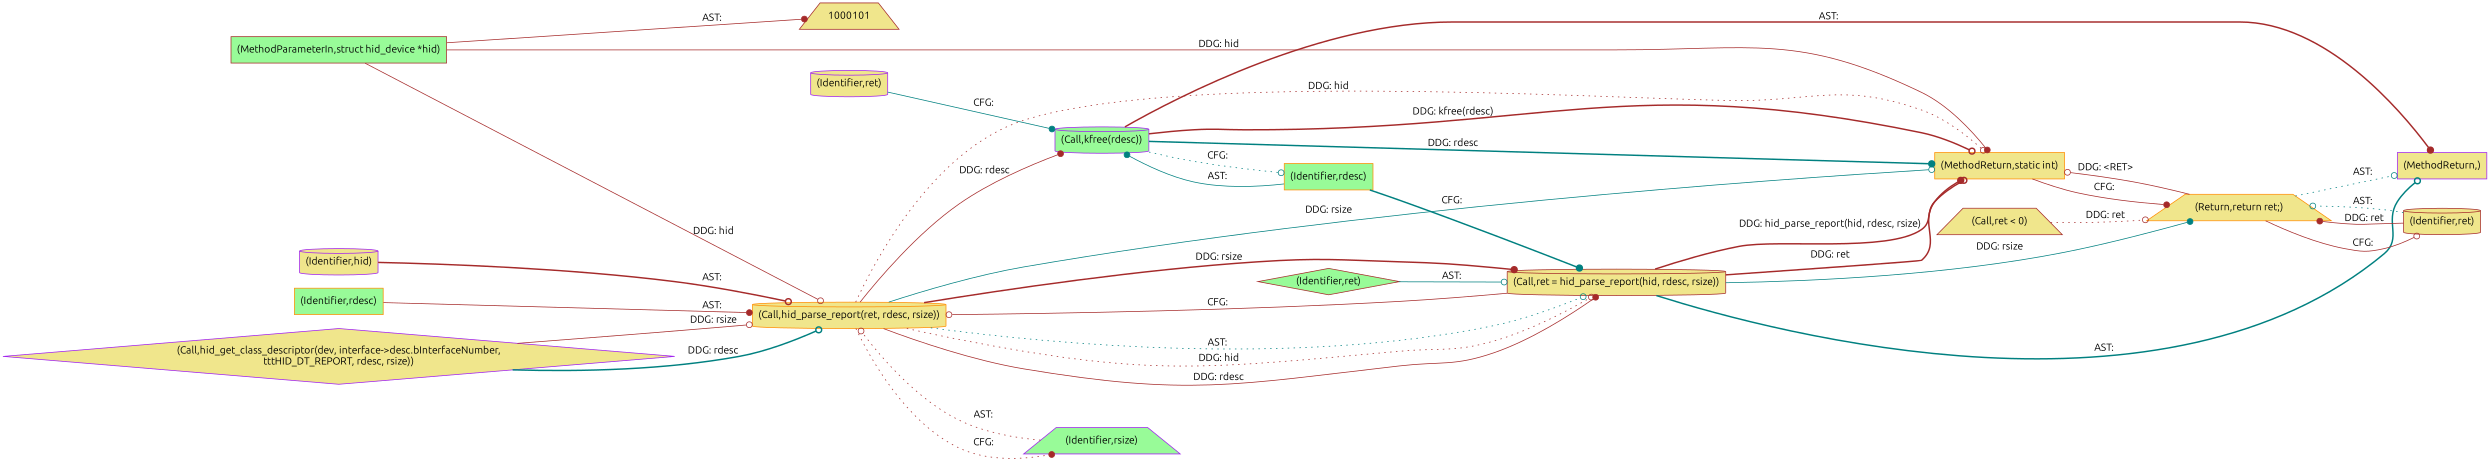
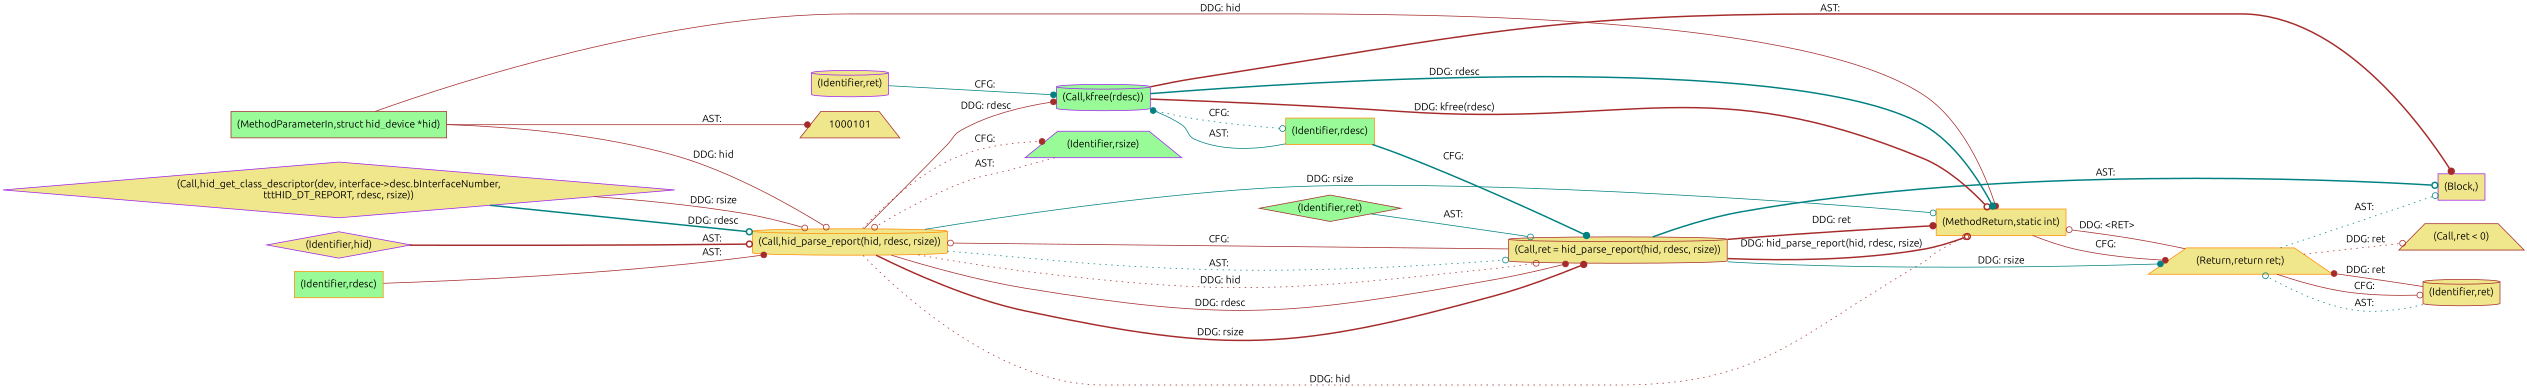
  digraph {
    fontname=Ubuntu
    rankdir=LR
    node [color=brown fillcolor=khaki fontname=Ubuntu shape=cylinder style=filled]
    edge [arrowhead=odot color=brown fontname=Ubuntu style=solid]
    n1 [fillcolor=palegreen label="(MethodParameterIn,struct hid_device *hid)" shape=box]
-   n2 [color=darkorange label="(Call,hid_parse_report(ret, rdesc, rsize))"]
+   n2 [color=darkorange label="(Call,hid_parse_report(hid, rdesc, rsize))"]
    n3 [color=darkorange label="(MethodReturn,static int)" shape=box]
    1000101 [shape=trapezium]
    n5 [label="(Call,ret = hid_parse_report(hid, rdesc, rsize))"]
    n6 [color=purple fillcolor=palegreen label="(Call,kfree(rdesc))"]
    n7 [color=purple fillcolor=palegreen label="(Identifier,rsize)" shape=trapezium]
    n8 [color=darkorange label="(Return,return ret;)" shape=trapezium]
-   n9 [color=purple label="(MethodReturn,)" shape=box]
+   n9 [color=purple label="(Block,)" shape=box]
    n10 [color=darkorange fillcolor=palegreen label="(Identifier,rdesc)" shape=box]
    n11 [label="(Identifier,ret)"]
    n12 [color=purple label="(Call,hid_get_class_descriptor(dev, interface->desc.bInterfaceNumber,\n\t\t\tHID_DT_REPORT, rdesc, rsize))" shape=diamond]
-   n13 [color=purple label="(Identifier,hid)"]
+   n13 [color=purple label="(Identifier,hid)" shape=diamond]
    n14 [label="(Call,ret < 0)" shape=trapezium]
    n15 [fillcolor=palegreen label="(Identifier,ret)" shape=diamond]
    n16 [color=darkorange fillcolor=palegreen label="(Identifier,rdesc)" shape=box]
    n17 [color=purple label="(Identifier,ret)"]
    n1 -> n2 [label="DDG: hid"]
    n1 -> n3 [arrowhead=dot label="DDG: hid"]
    n1 -> 1000101 [arrowhead=dot label="AST: "]
    n2 -> n3 [label="DDG: hid" style=dotted]
    n2 -> n3 [color=teal label="DDG: rsize"]
    n2 -> n5 [color=teal label="AST: " style=dotted]
    n2 -> n5 [label="DDG: hid" style=dotted]
    n2 -> n5 [arrowhead=dot label="DDG: rdesc"]
    n2 -> n5 [arrowhead=dot label="DDG: rsize" style=bold]
    n2 -> n6 [arrowhead=dot label="DDG: rdesc"]
    n2 -> n7 [arrowhead=dot label="CFG: " style=dotted]
    n3 -> n8 [arrowhead=dot label="CFG: "]
    n5 -> n2 [label="CFG: "]
    n5 -> n3 [label="DDG: hid_parse_report(hid, rdesc, rsize)" style=bold]
    n5 -> n3 [arrowhead=dot label="DDG: ret" style=bold]
    n5 -> n8 [arrowhead=dot color=teal label="DDG: rsize"]
    n5 -> n9 [color=teal label="AST: " style=bold]
    n6 -> n3 [label="DDG: kfree(rdesc)" style=bold]
    n6 -> n3 [arrowhead=dot color=teal label="DDG: rdesc" style=bold]
    n6 -> n9 [arrowhead=dot label="AST: " style=bold]
    n6 -> n10 [color=teal label="CFG: " style=dotted]
    n7 -> n2 [label="AST: " style=dotted]
    n8 -> n3 [label="DDG: <RET>"]
    n8 -> n9 [color=teal label="AST: " style=dotted]
    n8 -> n11 [label="CFG: "]
    n10 -> n5 [arrowhead=dot color=teal label="CFG: " style=bold]
    n10 -> n6 [arrowhead=dot color=teal label="AST: "]
    n11 -> n8 [color=teal label="AST: " style=dotted]
    n11 -> n8 [arrowhead=dot label="DDG: ret"]
    n12 -> n2 [color=teal label="DDG: rdesc" style=bold]
    n12 -> n2 [label="DDG: rsize"]
    n13 -> n2 [label="AST: " style=bold]
-   n14 -> n8 [label="DDG: ret" style=dotted]
+   n8 -> n14 [label="DDG: ret" style=dotted]
    n15 -> n5 [color=teal label="AST: "]
    n16 -> n2 [arrowhead=dot label="AST: "]
    n17 -> n6 [arrowhead=dot color=teal label="CFG: "]
  }
